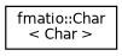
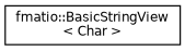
  digraph {
    rankdir=TB
-   n1 [color=black fillcolor=white fontname=Helvetica fontsize=10 height=0.2 label="fmatio::Char\l\< Char \>" shape=record style=filled width=0.4]
+   n1 [color=black fillcolor=white fontname=Helvetica fontsize=10 height=0.2 label="fmatio::BasicStringView\l\< Char \>" shape=record style=filled width=0.4]
  }
